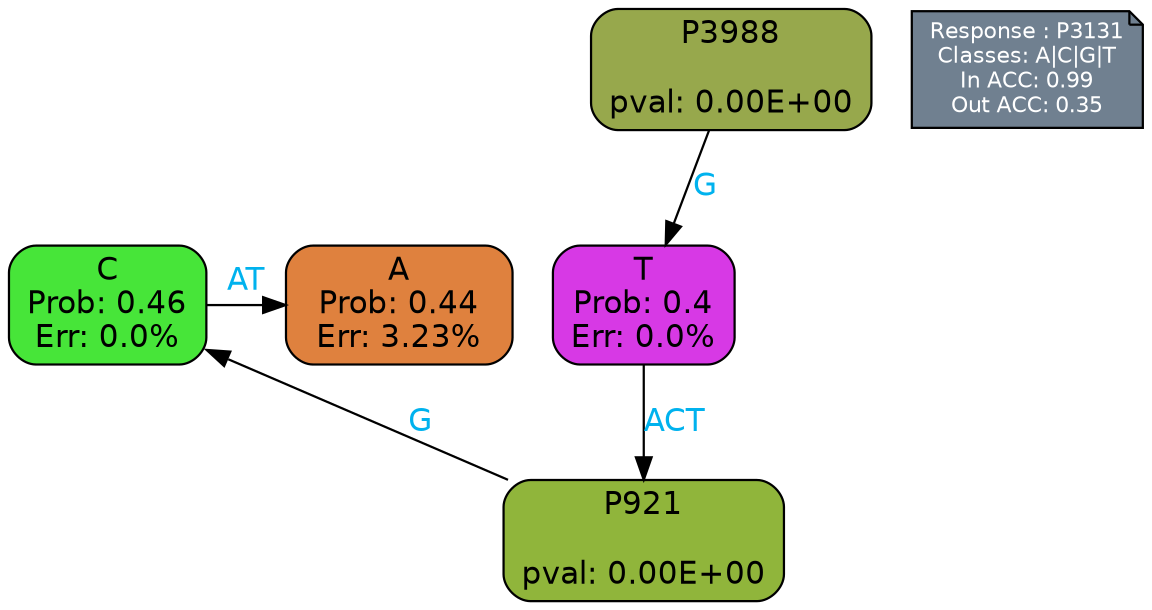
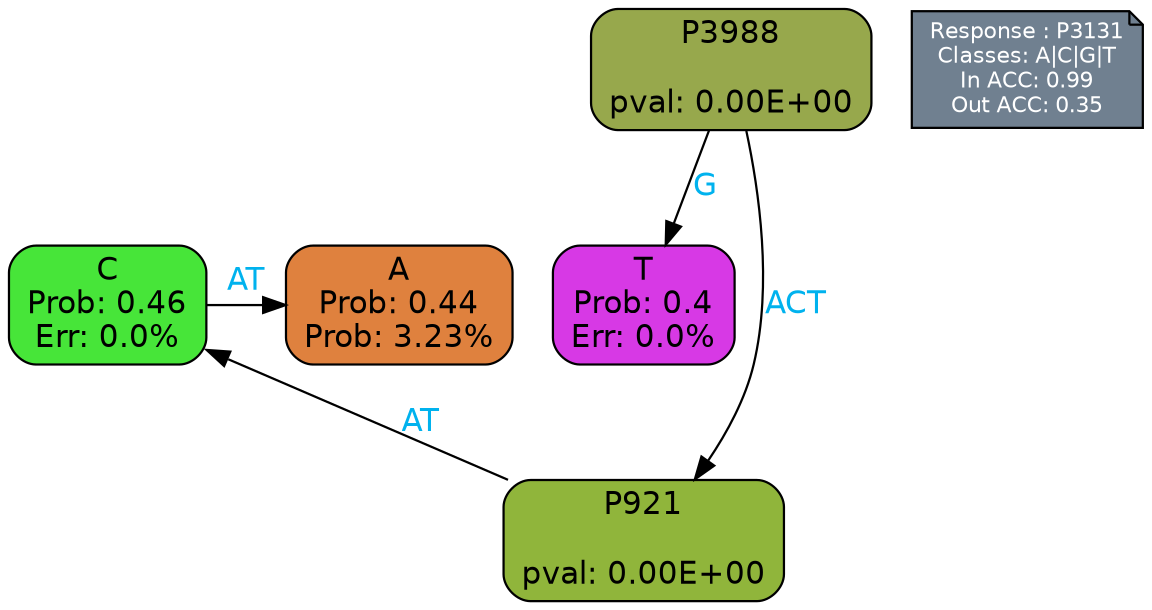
  digraph {
    ranksep=equally
    splines=polylines
    node [color=black fontname=helvetica shape=box style="filled, rounded"]
    edge [fontcolor=deepskyblue2 fontname=helvetica]
-   n1 [fillcolor="#df813e" label="A\nProb: 0.44\nErr: 3.23%"]
+   n1 [fillcolor="#df813e" label="A\nProb: 0.44\nProb: 3.23%"]
    n2 [fillcolor="#47e539" label="C\nProb: 0.46\nErr: 0.0%"]
    n3 [fillcolor="#d739e5" label="T\nProb: 0.4\nErr: 0.0%"]
    n4 [align=left fillcolor=slategray fontcolor=white fontsize=10 label="Response : P3131\nClasses: A|C|G|T\nIn ACC: 0.99\nOut ACC: 0.35\n" shape=note style=filled]
    n5 [fillcolor="#97a84c" label="P3988\n\npval: 0.00E+00"]
    n6 [fillcolor="#90b53b" label="P921\n\npval: 0.00E+00"]
    subgraph sub_1 {
      rank=same
      n1
      n2
      n3
    }
    subgraph sub_2 {
      rank=same
      n4
      n5
    }
    n2 -> n1 [label=AT]
    n5 -> n3 [label=G]
-   n3 -> n6 [label=ACT]
-   n6 -> n2 [label=G]
+   n5 -> n6 [label=ACT]
+   n6 -> n2 [label=AT]
  }
